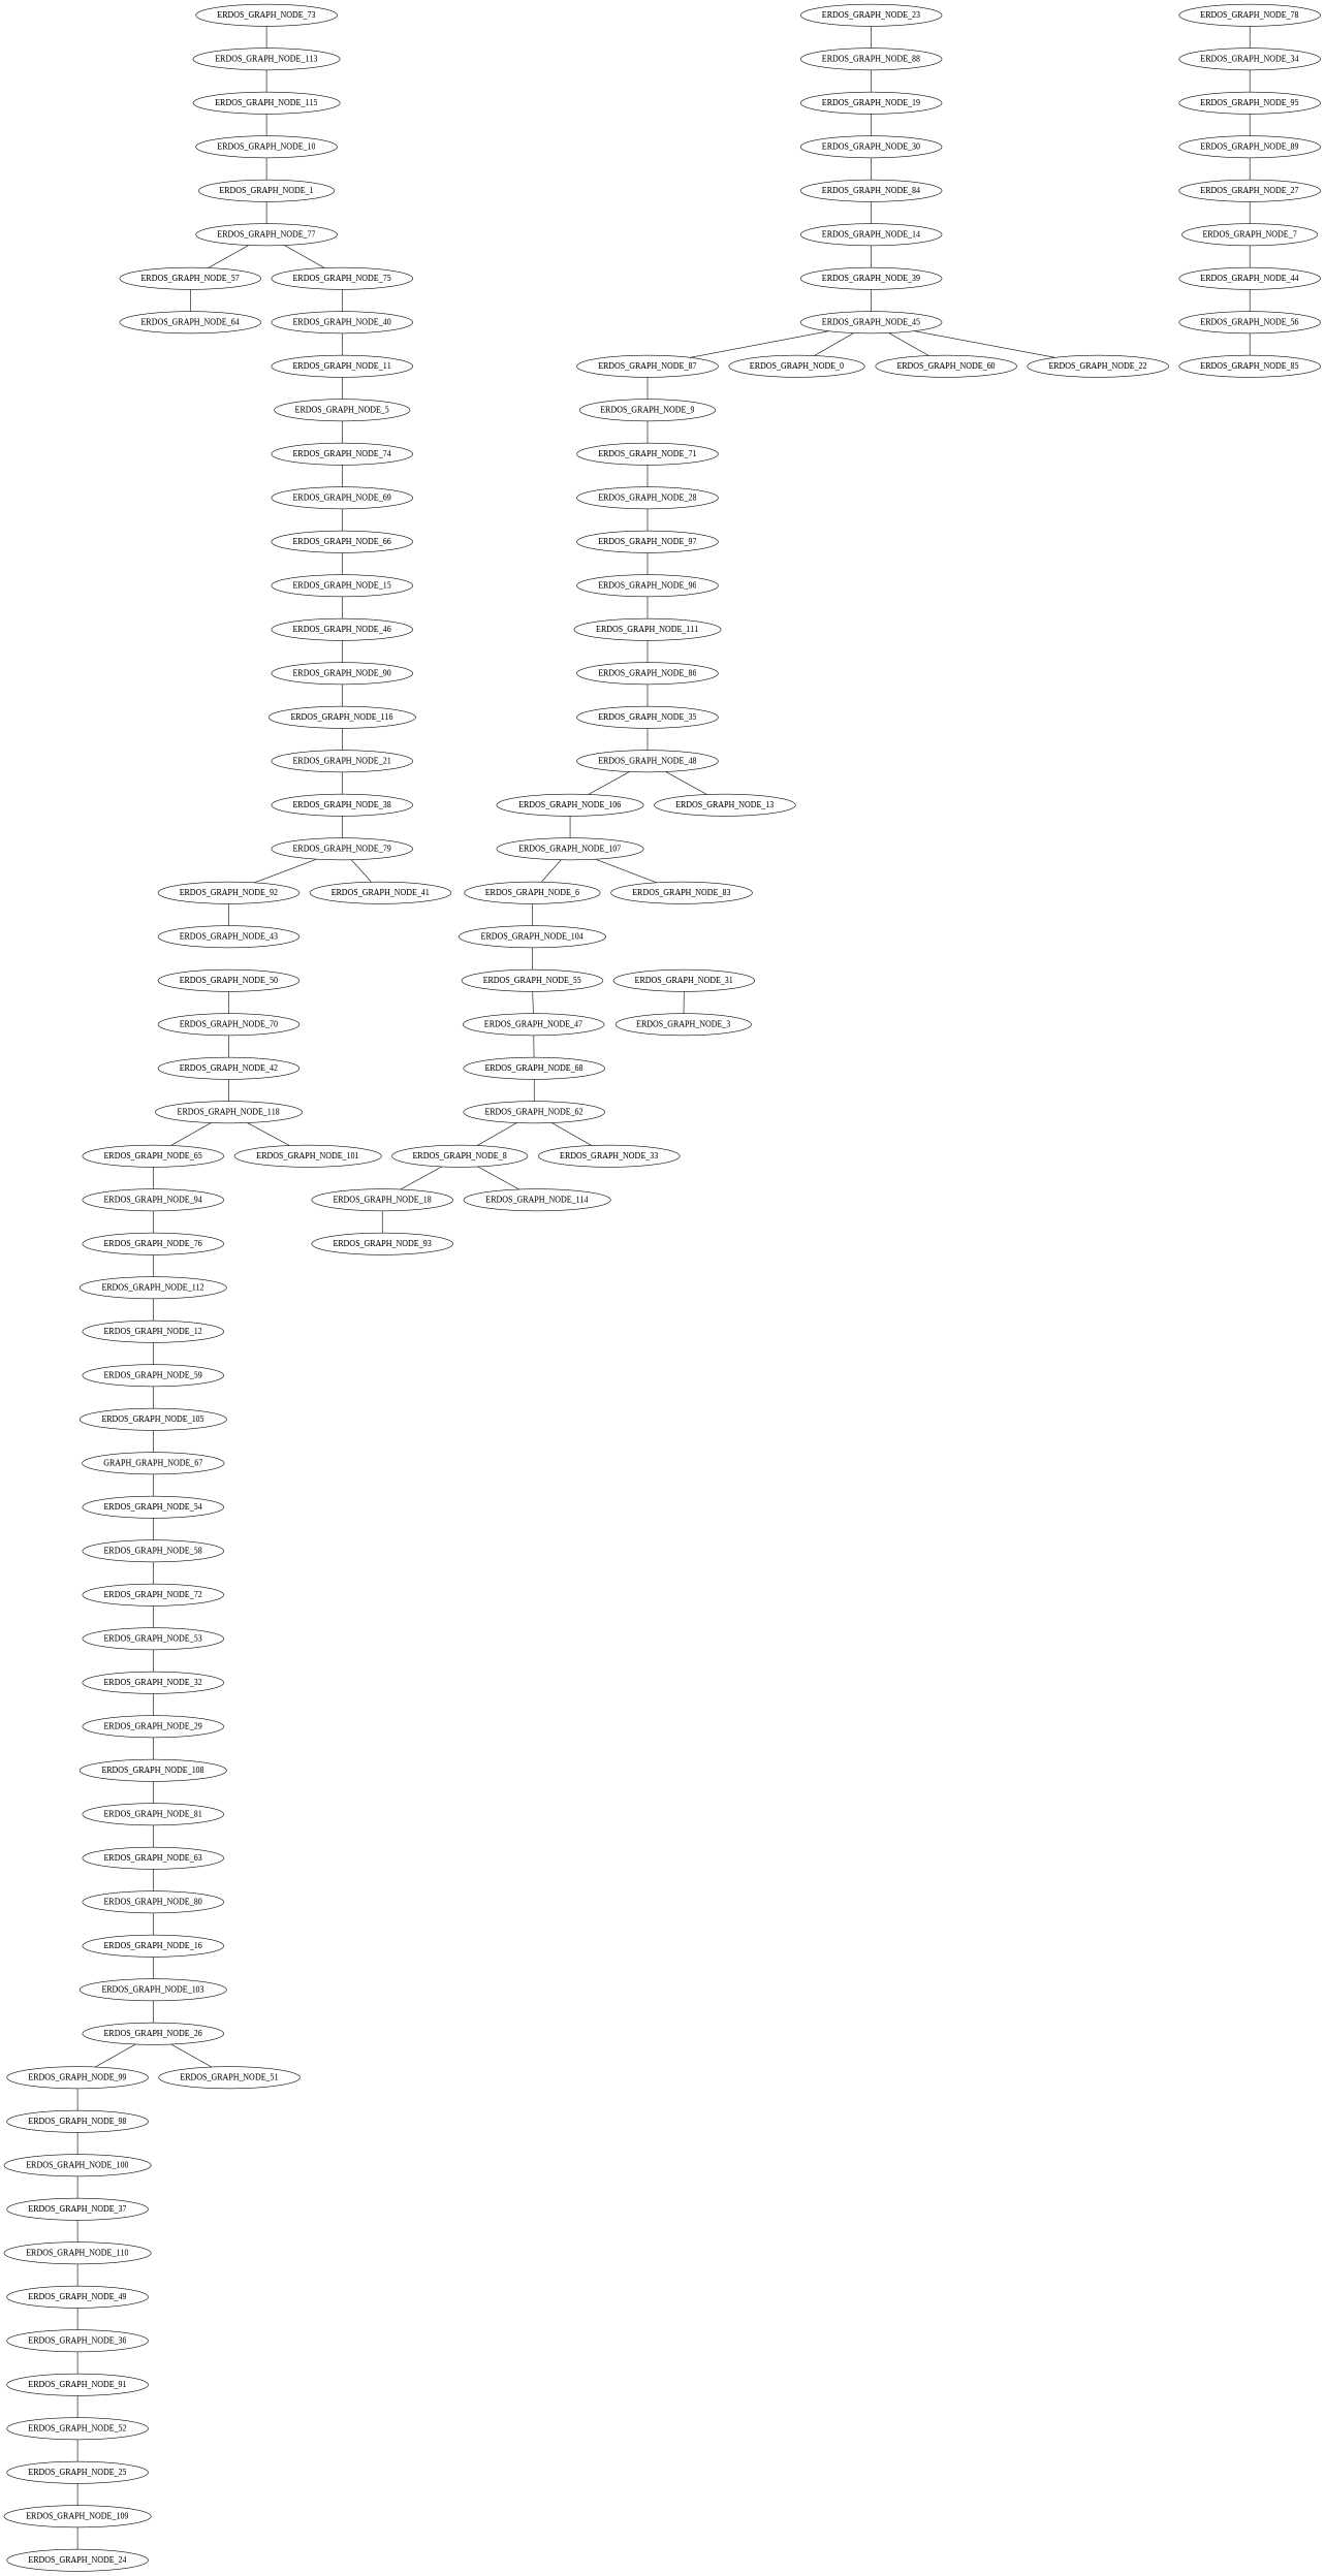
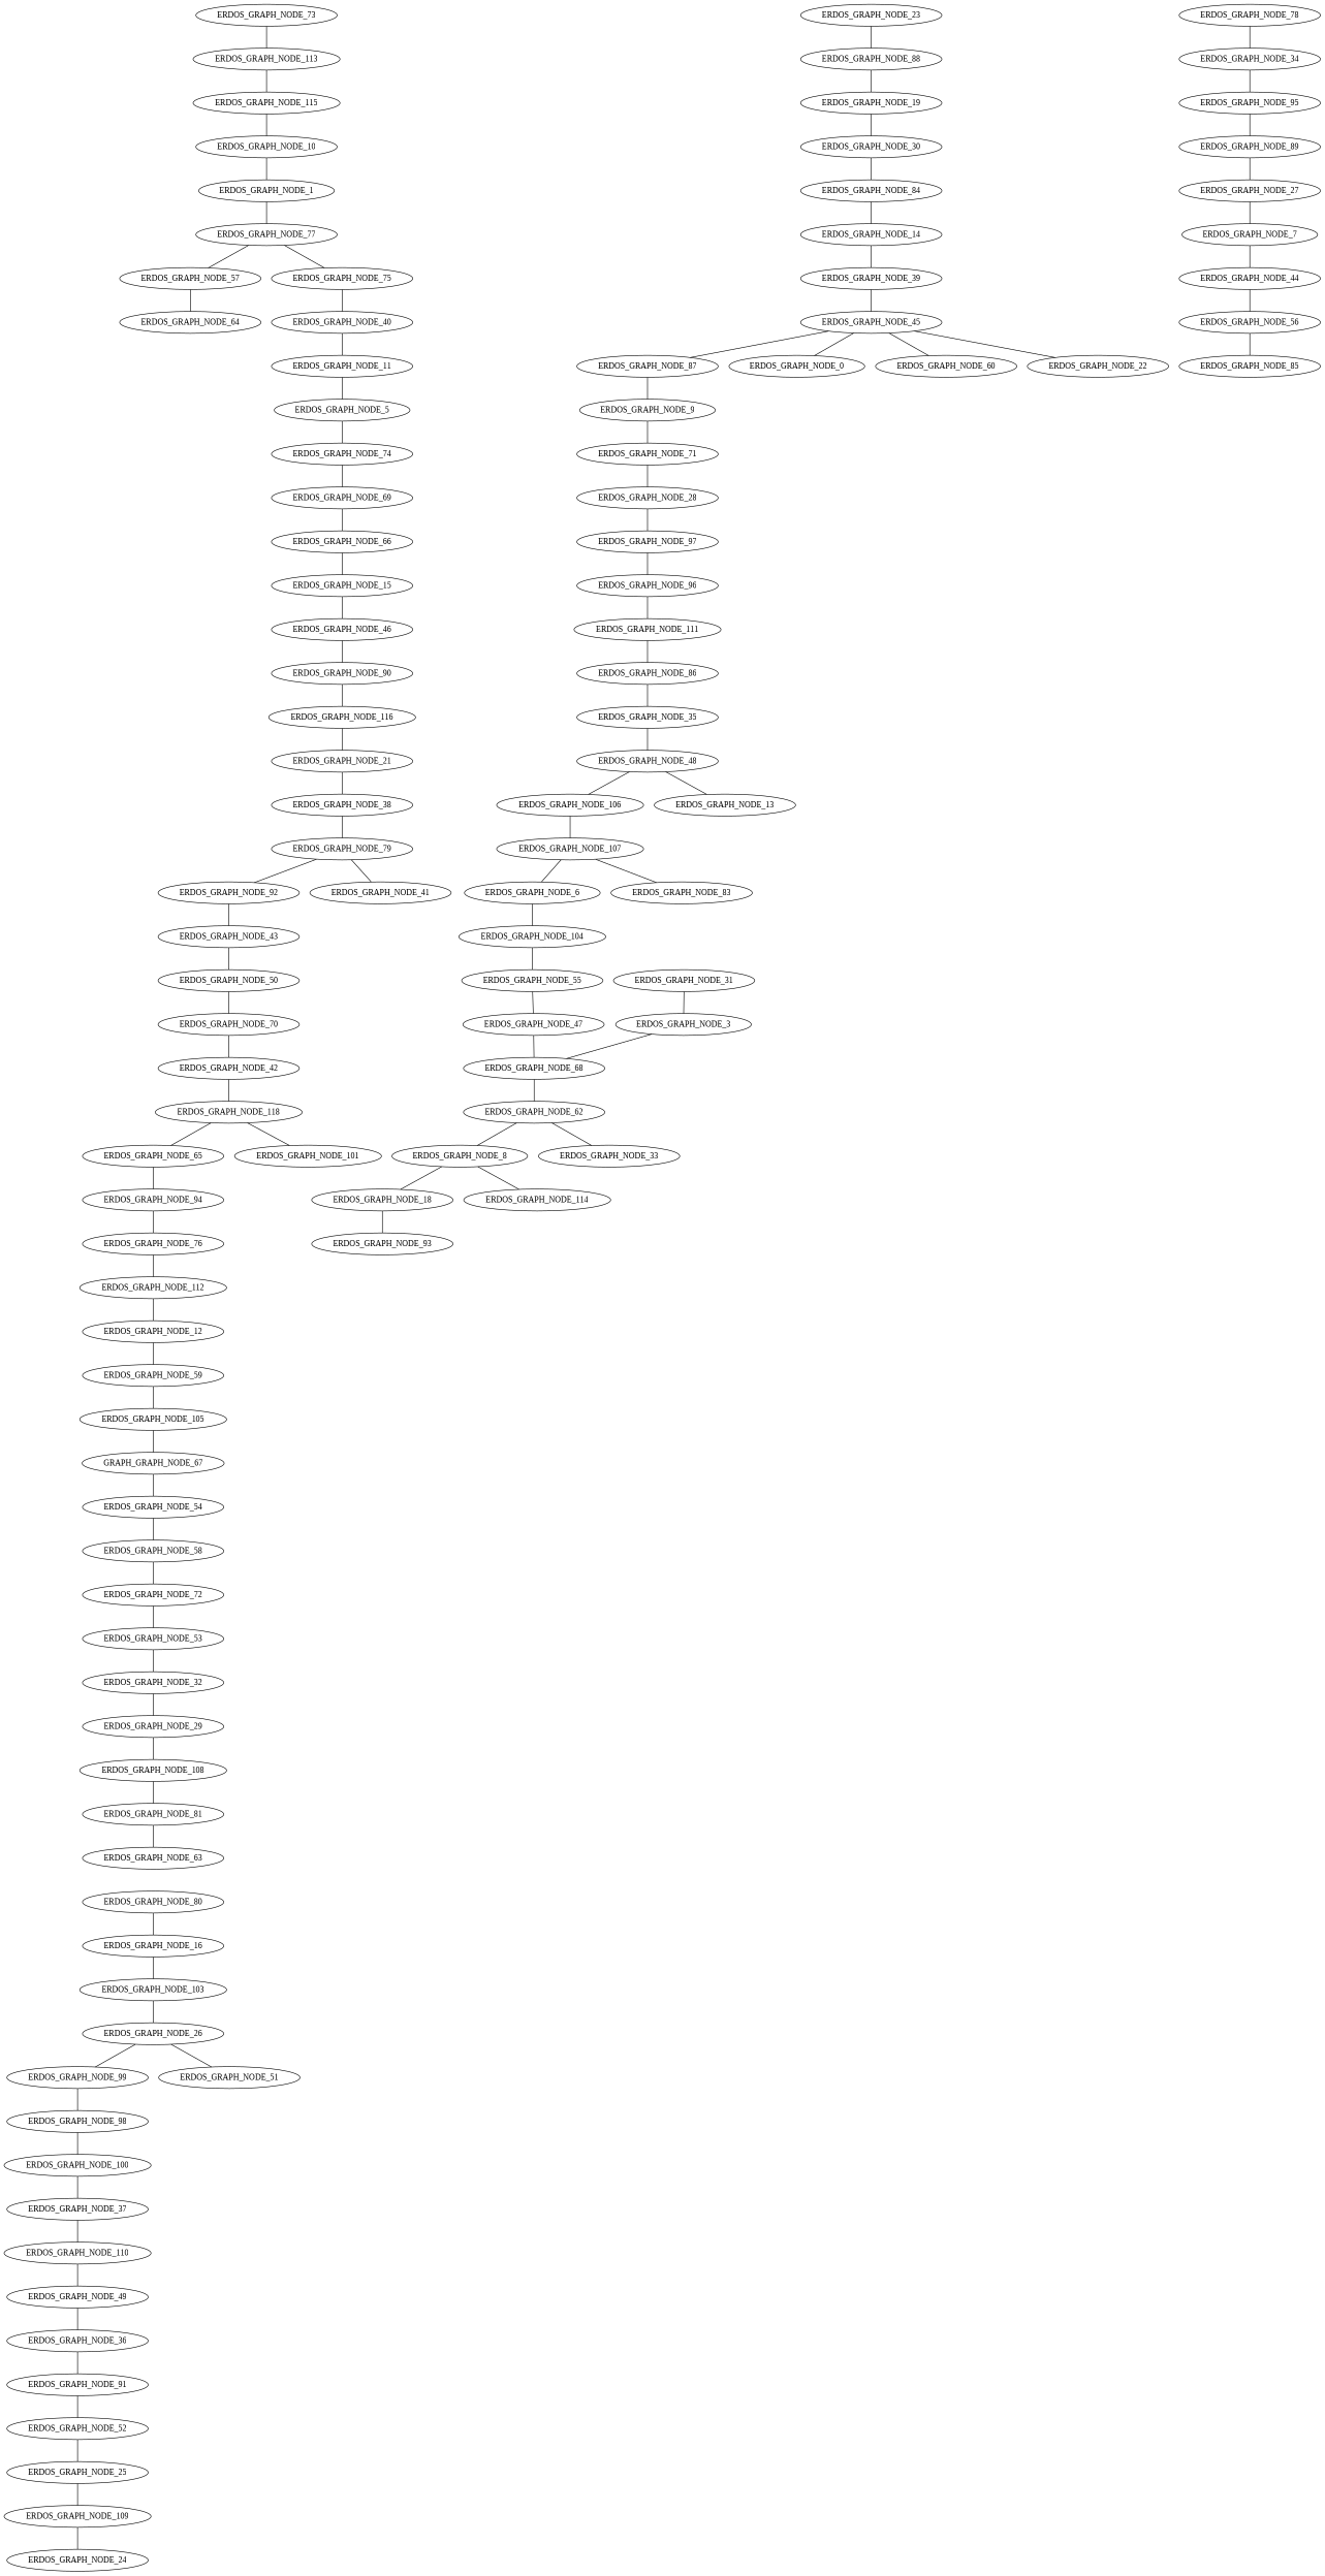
  graph {
    fontname="Liberation Serif"
    node [fontname="Liberation Serif"]
    edge [fontname="Liberation Serif"]
    ERDOS_GRAPH_NODE_73
    ERDOS_GRAPH_NODE_113
    ERDOS_GRAPH_NODE_115
    ERDOS_GRAPH_NODE_10
    ERDOS_GRAPH_NODE_1
    ERDOS_GRAPH_NODE_77
    ERDOS_GRAPH_NODE_57
    ERDOS_GRAPH_NODE_75
    ERDOS_GRAPH_NODE_64
    ERDOS_GRAPH_NODE_40
    ERDOS_GRAPH_NODE_11
    ERDOS_GRAPH_NODE_5
    ERDOS_GRAPH_NODE_74
    ERDOS_GRAPH_NODE_69
    ERDOS_GRAPH_NODE_66
    ERDOS_GRAPH_NODE_15
    ERDOS_GRAPH_NODE_46
    ERDOS_GRAPH_NODE_90
    ERDOS_GRAPH_NODE_116
    ERDOS_GRAPH_NODE_21
    ERDOS_GRAPH_NODE_38
    ERDOS_GRAPH_NODE_79
    ERDOS_GRAPH_NODE_92
    ERDOS_GRAPH_NODE_41
    ERDOS_GRAPH_NODE_43
    ERDOS_GRAPH_NODE_50
    ERDOS_GRAPH_NODE_70
    ERDOS_GRAPH_NODE_42
    ERDOS_GRAPH_NODE_118
    ERDOS_GRAPH_NODE_65
    ERDOS_GRAPH_NODE_101
    ERDOS_GRAPH_NODE_94
    ERDOS_GRAPH_NODE_76
    ERDOS_GRAPH_NODE_112
    ERDOS_GRAPH_NODE_12
    ERDOS_GRAPH_NODE_59
    ERDOS_GRAPH_NODE_105
    n38 [label=GRAPH_GRAPH_NODE_67]
    ERDOS_GRAPH_NODE_54
    ERDOS_GRAPH_NODE_58
    ERDOS_GRAPH_NODE_72
    ERDOS_GRAPH_NODE_53
    ERDOS_GRAPH_NODE_32
    ERDOS_GRAPH_NODE_29
    ERDOS_GRAPH_NODE_108
    ERDOS_GRAPH_NODE_81
    ERDOS_GRAPH_NODE_63
    ERDOS_GRAPH_NODE_80
    ERDOS_GRAPH_NODE_16
    ERDOS_GRAPH_NODE_103
    ERDOS_GRAPH_NODE_26
    ERDOS_GRAPH_NODE_99
    ERDOS_GRAPH_NODE_51
    ERDOS_GRAPH_NODE_98
    ERDOS_GRAPH_NODE_100
    ERDOS_GRAPH_NODE_37
    ERDOS_GRAPH_NODE_110
    ERDOS_GRAPH_NODE_49
    ERDOS_GRAPH_NODE_36
    ERDOS_GRAPH_NODE_91
    ERDOS_GRAPH_NODE_52
    ERDOS_GRAPH_NODE_25
    ERDOS_GRAPH_NODE_109
    ERDOS_GRAPH_NODE_24
    ERDOS_GRAPH_NODE_23
    ERDOS_GRAPH_NODE_88
    ERDOS_GRAPH_NODE_19
    ERDOS_GRAPH_NODE_30
    ERDOS_GRAPH_NODE_84
    ERDOS_GRAPH_NODE_14
    ERDOS_GRAPH_NODE_39
    ERDOS_GRAPH_NODE_45
    ERDOS_GRAPH_NODE_87
    ERDOS_GRAPH_NODE_0
    ERDOS_GRAPH_NODE_60
    ERDOS_GRAPH_NODE_22
    ERDOS_GRAPH_NODE_9
    ERDOS_GRAPH_NODE_71
    ERDOS_GRAPH_NODE_28
    ERDOS_GRAPH_NODE_97
    ERDOS_GRAPH_NODE_96
    ERDOS_GRAPH_NODE_111
    ERDOS_GRAPH_NODE_86
    ERDOS_GRAPH_NODE_35
    ERDOS_GRAPH_NODE_48
    ERDOS_GRAPH_NODE_106
    ERDOS_GRAPH_NODE_13
    ERDOS_GRAPH_NODE_107
    ERDOS_GRAPH_NODE_6
    ERDOS_GRAPH_NODE_83
    ERDOS_GRAPH_NODE_104
    ERDOS_GRAPH_NODE_55
    ERDOS_GRAPH_NODE_47
    ERDOS_GRAPH_NODE_68
    ERDOS_GRAPH_NODE_31
    ERDOS_GRAPH_NODE_3
    ERDOS_GRAPH_NODE_62
    ERDOS_GRAPH_NODE_8
    ERDOS_GRAPH_NODE_33
    ERDOS_GRAPH_NODE_18
    ERDOS_GRAPH_NODE_114
    ERDOS_GRAPH_NODE_93
    ERDOS_GRAPH_NODE_78
    ERDOS_GRAPH_NODE_34
    ERDOS_GRAPH_NODE_95
    ERDOS_GRAPH_NODE_89
    ERDOS_GRAPH_NODE_27
    ERDOS_GRAPH_NODE_7
    ERDOS_GRAPH_NODE_44
    ERDOS_GRAPH_NODE_56
    ERDOS_GRAPH_NODE_85
    ERDOS_GRAPH_NODE_73 -- ERDOS_GRAPH_NODE_113
    ERDOS_GRAPH_NODE_113 -- ERDOS_GRAPH_NODE_115
    ERDOS_GRAPH_NODE_115 -- ERDOS_GRAPH_NODE_10
    ERDOS_GRAPH_NODE_10 -- ERDOS_GRAPH_NODE_1
    ERDOS_GRAPH_NODE_1 -- ERDOS_GRAPH_NODE_77
    ERDOS_GRAPH_NODE_77 -- ERDOS_GRAPH_NODE_57
    ERDOS_GRAPH_NODE_77 -- ERDOS_GRAPH_NODE_75
    ERDOS_GRAPH_NODE_57 -- ERDOS_GRAPH_NODE_64
    ERDOS_GRAPH_NODE_75 -- ERDOS_GRAPH_NODE_40
    ERDOS_GRAPH_NODE_40 -- ERDOS_GRAPH_NODE_11
    ERDOS_GRAPH_NODE_11 -- ERDOS_GRAPH_NODE_5
    ERDOS_GRAPH_NODE_5 -- ERDOS_GRAPH_NODE_74
    ERDOS_GRAPH_NODE_74 -- ERDOS_GRAPH_NODE_69
    ERDOS_GRAPH_NODE_69 -- ERDOS_GRAPH_NODE_66
    ERDOS_GRAPH_NODE_66 -- ERDOS_GRAPH_NODE_15
    ERDOS_GRAPH_NODE_15 -- ERDOS_GRAPH_NODE_46
    ERDOS_GRAPH_NODE_46 -- ERDOS_GRAPH_NODE_90
    ERDOS_GRAPH_NODE_90 -- ERDOS_GRAPH_NODE_116
    ERDOS_GRAPH_NODE_116 -- ERDOS_GRAPH_NODE_21
    ERDOS_GRAPH_NODE_21 -- ERDOS_GRAPH_NODE_38
    ERDOS_GRAPH_NODE_38 -- ERDOS_GRAPH_NODE_79
    ERDOS_GRAPH_NODE_79 -- ERDOS_GRAPH_NODE_92
    ERDOS_GRAPH_NODE_79 -- ERDOS_GRAPH_NODE_41
    ERDOS_GRAPH_NODE_92 -- ERDOS_GRAPH_NODE_43
+   ERDOS_GRAPH_NODE_43 -- ERDOS_GRAPH_NODE_50
    ERDOS_GRAPH_NODE_50 -- ERDOS_GRAPH_NODE_70
    ERDOS_GRAPH_NODE_70 -- ERDOS_GRAPH_NODE_42
    ERDOS_GRAPH_NODE_42 -- ERDOS_GRAPH_NODE_118
    ERDOS_GRAPH_NODE_118 -- ERDOS_GRAPH_NODE_65
    ERDOS_GRAPH_NODE_118 -- ERDOS_GRAPH_NODE_101
    ERDOS_GRAPH_NODE_65 -- ERDOS_GRAPH_NODE_94
    ERDOS_GRAPH_NODE_94 -- ERDOS_GRAPH_NODE_76
    ERDOS_GRAPH_NODE_76 -- ERDOS_GRAPH_NODE_112
    ERDOS_GRAPH_NODE_112 -- ERDOS_GRAPH_NODE_12
    ERDOS_GRAPH_NODE_12 -- ERDOS_GRAPH_NODE_59
    ERDOS_GRAPH_NODE_59 -- ERDOS_GRAPH_NODE_105
    ERDOS_GRAPH_NODE_105 -- n38
    n38 -- ERDOS_GRAPH_NODE_54
    ERDOS_GRAPH_NODE_54 -- ERDOS_GRAPH_NODE_58
    ERDOS_GRAPH_NODE_58 -- ERDOS_GRAPH_NODE_72
    ERDOS_GRAPH_NODE_72 -- ERDOS_GRAPH_NODE_53
    ERDOS_GRAPH_NODE_53 -- ERDOS_GRAPH_NODE_32
    ERDOS_GRAPH_NODE_32 -- ERDOS_GRAPH_NODE_29
    ERDOS_GRAPH_NODE_29 -- ERDOS_GRAPH_NODE_108
    ERDOS_GRAPH_NODE_108 -- ERDOS_GRAPH_NODE_81
    ERDOS_GRAPH_NODE_81 -- ERDOS_GRAPH_NODE_63
-   ERDOS_GRAPH_NODE_63 -- ERDOS_GRAPH_NODE_80
    ERDOS_GRAPH_NODE_80 -- ERDOS_GRAPH_NODE_16
    ERDOS_GRAPH_NODE_16 -- ERDOS_GRAPH_NODE_103
    ERDOS_GRAPH_NODE_103 -- ERDOS_GRAPH_NODE_26
    ERDOS_GRAPH_NODE_26 -- ERDOS_GRAPH_NODE_99
    ERDOS_GRAPH_NODE_26 -- ERDOS_GRAPH_NODE_51
    ERDOS_GRAPH_NODE_99 -- ERDOS_GRAPH_NODE_98
    ERDOS_GRAPH_NODE_98 -- ERDOS_GRAPH_NODE_100
    ERDOS_GRAPH_NODE_100 -- ERDOS_GRAPH_NODE_37
    ERDOS_GRAPH_NODE_37 -- ERDOS_GRAPH_NODE_110
    ERDOS_GRAPH_NODE_110 -- ERDOS_GRAPH_NODE_49
    ERDOS_GRAPH_NODE_49 -- ERDOS_GRAPH_NODE_36
    ERDOS_GRAPH_NODE_36 -- ERDOS_GRAPH_NODE_91
    ERDOS_GRAPH_NODE_91 -- ERDOS_GRAPH_NODE_52
    ERDOS_GRAPH_NODE_52 -- ERDOS_GRAPH_NODE_25
    ERDOS_GRAPH_NODE_25 -- ERDOS_GRAPH_NODE_109
    ERDOS_GRAPH_NODE_109 -- ERDOS_GRAPH_NODE_24
    ERDOS_GRAPH_NODE_23 -- ERDOS_GRAPH_NODE_88
    ERDOS_GRAPH_NODE_88 -- ERDOS_GRAPH_NODE_19
    ERDOS_GRAPH_NODE_19 -- ERDOS_GRAPH_NODE_30
    ERDOS_GRAPH_NODE_30 -- ERDOS_GRAPH_NODE_84
    ERDOS_GRAPH_NODE_84 -- ERDOS_GRAPH_NODE_14
    ERDOS_GRAPH_NODE_14 -- ERDOS_GRAPH_NODE_39
    ERDOS_GRAPH_NODE_39 -- ERDOS_GRAPH_NODE_45
    ERDOS_GRAPH_NODE_45 -- ERDOS_GRAPH_NODE_87
    ERDOS_GRAPH_NODE_45 -- ERDOS_GRAPH_NODE_0
    ERDOS_GRAPH_NODE_45 -- ERDOS_GRAPH_NODE_60
    ERDOS_GRAPH_NODE_45 -- ERDOS_GRAPH_NODE_22
    ERDOS_GRAPH_NODE_87 -- ERDOS_GRAPH_NODE_9
    ERDOS_GRAPH_NODE_9 -- ERDOS_GRAPH_NODE_71
    ERDOS_GRAPH_NODE_71 -- ERDOS_GRAPH_NODE_28
    ERDOS_GRAPH_NODE_28 -- ERDOS_GRAPH_NODE_97
    ERDOS_GRAPH_NODE_97 -- ERDOS_GRAPH_NODE_96
    ERDOS_GRAPH_NODE_96 -- ERDOS_GRAPH_NODE_111
    ERDOS_GRAPH_NODE_111 -- ERDOS_GRAPH_NODE_86
    ERDOS_GRAPH_NODE_86 -- ERDOS_GRAPH_NODE_35
    ERDOS_GRAPH_NODE_35 -- ERDOS_GRAPH_NODE_48
    ERDOS_GRAPH_NODE_48 -- ERDOS_GRAPH_NODE_106
    ERDOS_GRAPH_NODE_48 -- ERDOS_GRAPH_NODE_13
    ERDOS_GRAPH_NODE_106 -- ERDOS_GRAPH_NODE_107
    ERDOS_GRAPH_NODE_107 -- ERDOS_GRAPH_NODE_6
    ERDOS_GRAPH_NODE_107 -- ERDOS_GRAPH_NODE_83
    ERDOS_GRAPH_NODE_6 -- ERDOS_GRAPH_NODE_104
    ERDOS_GRAPH_NODE_104 -- ERDOS_GRAPH_NODE_55
    ERDOS_GRAPH_NODE_55 -- ERDOS_GRAPH_NODE_47
    ERDOS_GRAPH_NODE_47 -- ERDOS_GRAPH_NODE_68
    ERDOS_GRAPH_NODE_68 -- ERDOS_GRAPH_NODE_62
    ERDOS_GRAPH_NODE_31 -- ERDOS_GRAPH_NODE_3
+   ERDOS_GRAPH_NODE_3 -- ERDOS_GRAPH_NODE_68
    ERDOS_GRAPH_NODE_62 -- ERDOS_GRAPH_NODE_8
    ERDOS_GRAPH_NODE_62 -- ERDOS_GRAPH_NODE_33
    ERDOS_GRAPH_NODE_8 -- ERDOS_GRAPH_NODE_18
    ERDOS_GRAPH_NODE_8 -- ERDOS_GRAPH_NODE_114
    ERDOS_GRAPH_NODE_18 -- ERDOS_GRAPH_NODE_93
    ERDOS_GRAPH_NODE_78 -- ERDOS_GRAPH_NODE_34
    ERDOS_GRAPH_NODE_34 -- ERDOS_GRAPH_NODE_95
    ERDOS_GRAPH_NODE_95 -- ERDOS_GRAPH_NODE_89
    ERDOS_GRAPH_NODE_89 -- ERDOS_GRAPH_NODE_27
    ERDOS_GRAPH_NODE_27 -- ERDOS_GRAPH_NODE_7
    ERDOS_GRAPH_NODE_7 -- ERDOS_GRAPH_NODE_44
    ERDOS_GRAPH_NODE_44 -- ERDOS_GRAPH_NODE_56
    ERDOS_GRAPH_NODE_56 -- ERDOS_GRAPH_NODE_85
  }
